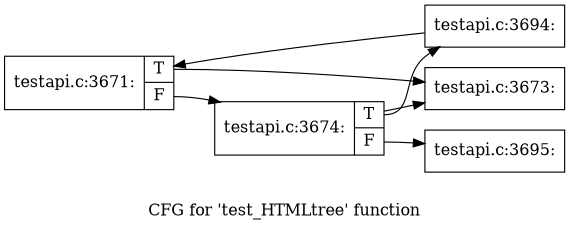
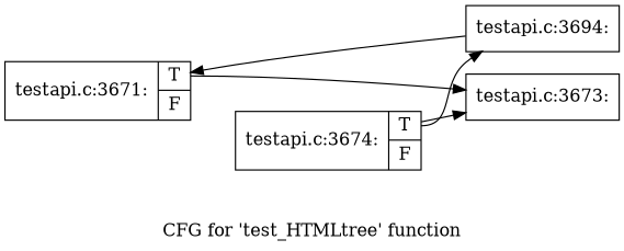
  digraph {
    label="CFG for 'test_HTMLtree' function"
    rankdir=LR
    node [shape=record]
    n1 [label="{testapi.c:3671:|{<s0>T|<s1>F}}"]
    n2 [label="{testapi.c:3673:}"]
    n3 [label="{testapi.c:3674:|{<s0>T|<s1>F}}"]
    n4 [label="{testapi.c:3694:}"]
-   n5 [label="{testapi.c:3695:}"]
    n1 -> n2 [tailport=s0]
-   n1 -> n3 [tailport=s1]
    n3 -> n2
    n3 -> n4 [tailport=s0]
-   n3 -> n5 [tailport=s1]
    n4 -> n1
  }
